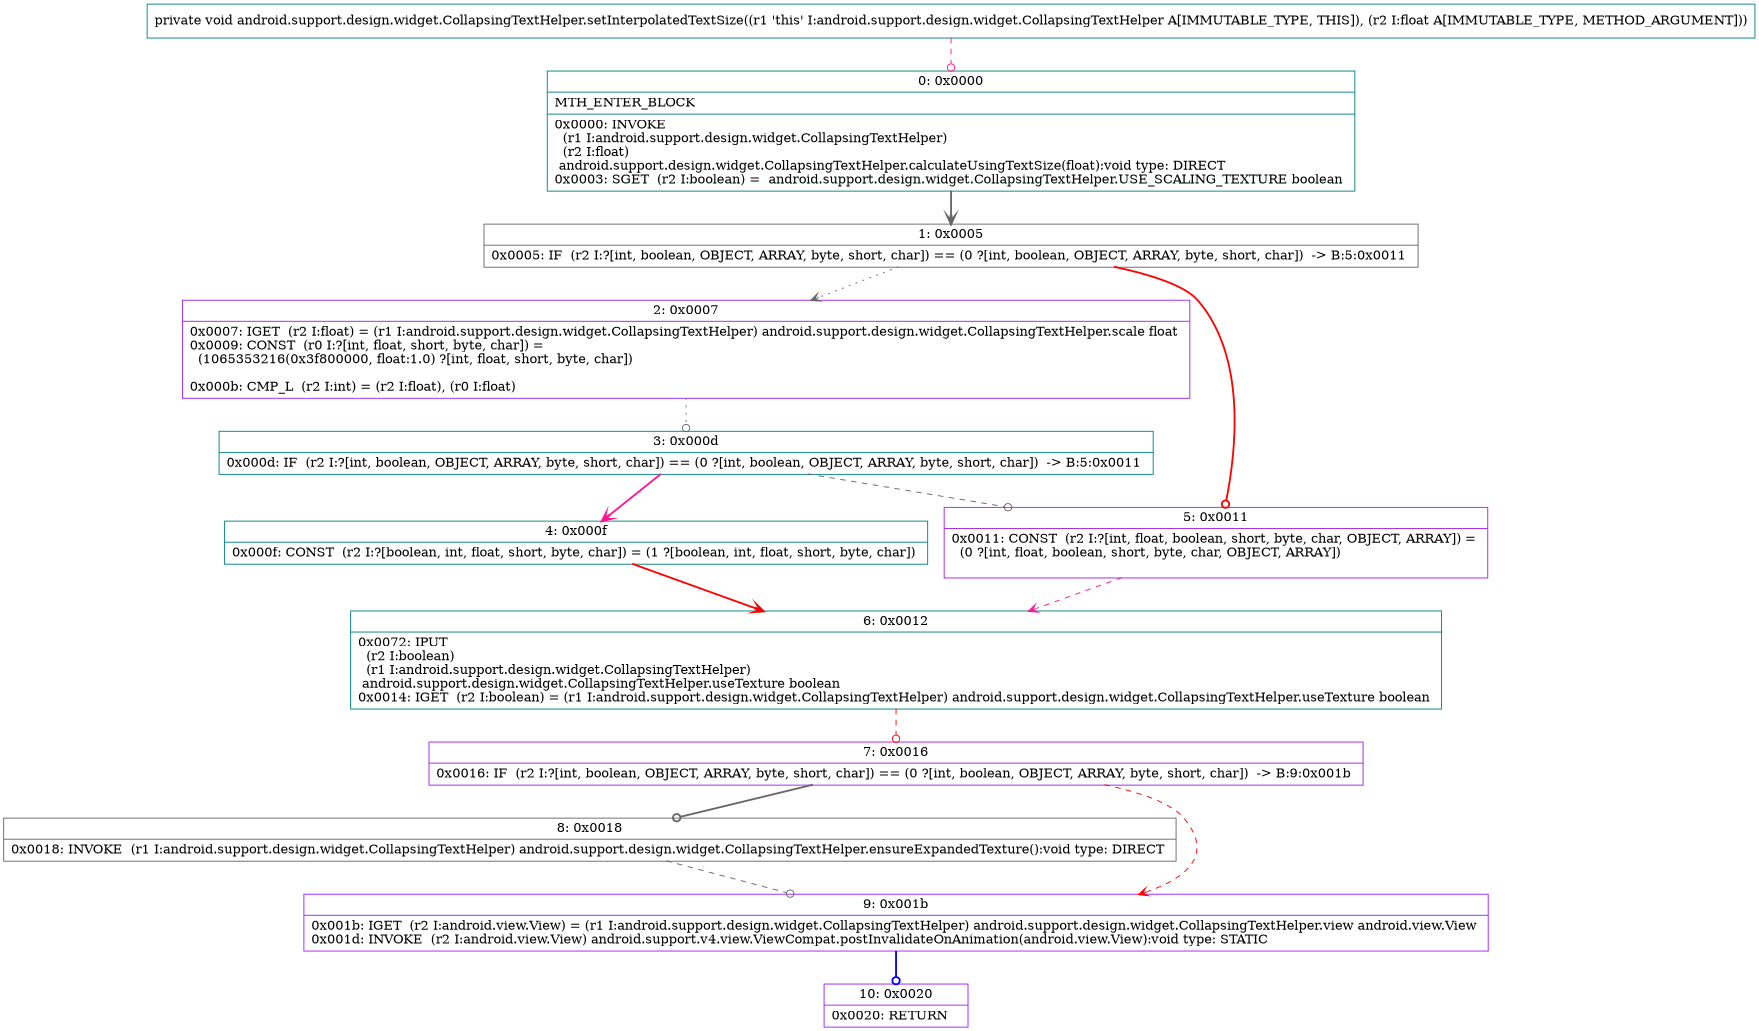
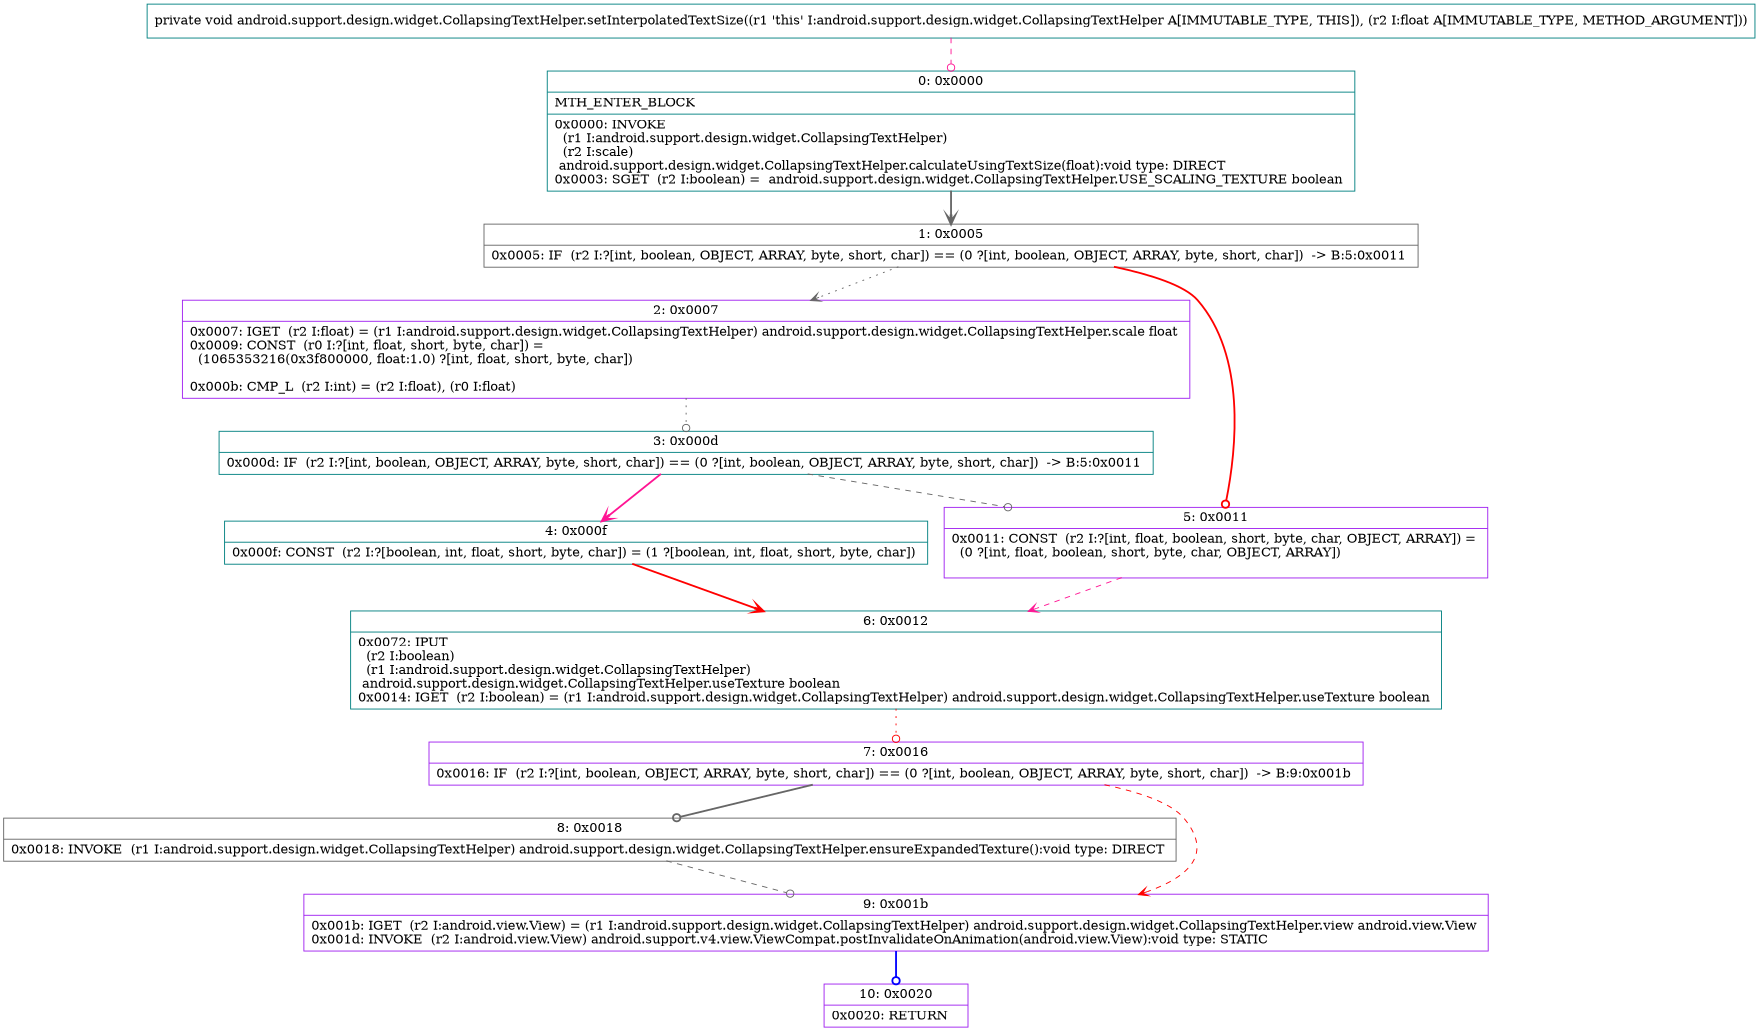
  digraph {
    fontname="DejaVu Serif"
    node [color=teal fontname="DejaVu Serif" shape=record]
    edge [arrowhead=odot color=gray40 fontname="DejaVu Serif" style=bold]
-   n1 [label="{0\:\ 0x0000|MTH_ENTER_BLOCK\l|0x0000: INVOKE  \l  (r1 I:android.support.design.widget.CollapsingTextHelper)\l  (r2 I:float)\l android.support.design.widget.CollapsingTextHelper.calculateUsingTextSize(float):void type: DIRECT \l0x0003: SGET  (r2 I:boolean) =  android.support.design.widget.CollapsingTextHelper.USE_SCALING_TEXTURE boolean \l}"]
+   n1 [label="{0\:\ 0x0000|MTH_ENTER_BLOCK\l|0x0000: INVOKE  \l  (r1 I:android.support.design.widget.CollapsingTextHelper)\l  (r2 I:scale)\l android.support.design.widget.CollapsingTextHelper.calculateUsingTextSize(float):void type: DIRECT \l0x0003: SGET  (r2 I:boolean) =  android.support.design.widget.CollapsingTextHelper.USE_SCALING_TEXTURE boolean \l}"]
    n2 [color=gray40 label="{1\:\ 0x0005|0x0005: IF  (r2 I:?[int, boolean, OBJECT, ARRAY, byte, short, char]) == (0 ?[int, boolean, OBJECT, ARRAY, byte, short, char])  \-\> B:5:0x0011 \l}"]
    n3 [color=purple label="{2\:\ 0x0007|0x0007: IGET  (r2 I:float) = (r1 I:android.support.design.widget.CollapsingTextHelper) android.support.design.widget.CollapsingTextHelper.scale float \l0x0009: CONST  (r0 I:?[int, float, short, byte, char]) = \l  (1065353216(0x3f800000, float:1.0) ?[int, float, short, byte, char])\l \l0x000b: CMP_L  (r2 I:int) = (r2 I:float), (r0 I:float) \l}"]
    n4 [color=purple label="{5\:\ 0x0011|0x0011: CONST  (r2 I:?[int, float, boolean, short, byte, char, OBJECT, ARRAY]) = \l  (0 ?[int, float, boolean, short, byte, char, OBJECT, ARRAY])\l \l}"]
    n5 [label="{3\:\ 0x000d|0x000d: IF  (r2 I:?[int, boolean, OBJECT, ARRAY, byte, short, char]) == (0 ?[int, boolean, OBJECT, ARRAY, byte, short, char])  \-\> B:5:0x0011 \l}"]
    n6 [label="{6\:\ 0x0012|0x0072: IPUT  \l  (r2 I:boolean)\l  (r1 I:android.support.design.widget.CollapsingTextHelper)\l android.support.design.widget.CollapsingTextHelper.useTexture boolean \l0x0014: IGET  (r2 I:boolean) = (r1 I:android.support.design.widget.CollapsingTextHelper) android.support.design.widget.CollapsingTextHelper.useTexture boolean \l}"]
    n7 [label="{4\:\ 0x000f|0x000f: CONST  (r2 I:?[boolean, int, float, short, byte, char]) = (1 ?[boolean, int, float, short, byte, char]) \l}"]
    n8 [color=purple label="{7\:\ 0x0016|0x0016: IF  (r2 I:?[int, boolean, OBJECT, ARRAY, byte, short, char]) == (0 ?[int, boolean, OBJECT, ARRAY, byte, short, char])  \-\> B:9:0x001b \l}"]
    n9 [color=gray40 label="{8\:\ 0x0018|0x0018: INVOKE  (r1 I:android.support.design.widget.CollapsingTextHelper) android.support.design.widget.CollapsingTextHelper.ensureExpandedTexture():void type: DIRECT \l}"]
    n10 [color=purple label="{9\:\ 0x001b|0x001b: IGET  (r2 I:android.view.View) = (r1 I:android.support.design.widget.CollapsingTextHelper) android.support.design.widget.CollapsingTextHelper.view android.view.View \l0x001d: INVOKE  (r2 I:android.view.View) android.support.v4.view.ViewCompat.postInvalidateOnAnimation(android.view.View):void type: STATIC \l}"]
    n11 [color=purple label="{10\:\ 0x0020|0x0020: RETURN   \l}"]
    n12 [label="{private void android.support.design.widget.CollapsingTextHelper.setInterpolatedTextSize((r1 'this' I:android.support.design.widget.CollapsingTextHelper A[IMMUTABLE_TYPE, THIS]), (r2 I:float A[IMMUTABLE_TYPE, METHOD_ARGUMENT])) }"]
    n1 -> n2 [arrowhead=vee]
    n2 -> n3 [arrowhead=vee style=dotted]
    n2 -> n4 [color=red]
    n3 -> n5 [style=dotted]
    n4 -> n6 [arrowhead=vee color=deeppink style=dashed]
    n5 -> n4 [style=dashed]
    n5 -> n7 [arrowhead=vee color=deeppink]
-   n6 -> n8 [color=red style=dashed]
+   n6 -> n8 [color=red style=dotted]
    n7 -> n6 [arrowhead=vee color=red]
    n8 -> n9
    n8 -> n10 [arrowhead=vee color=red style=dashed]
    n9 -> n10 [style=dashed]
    n10 -> n11 [color=blue]
    n12 -> n1 [color=deeppink style=dashed]
  }
